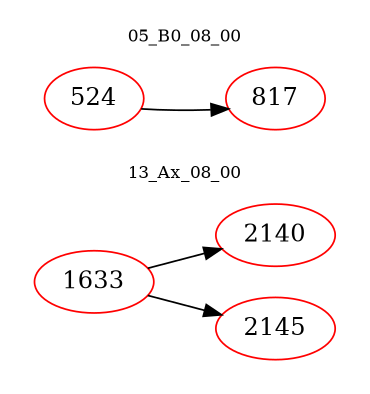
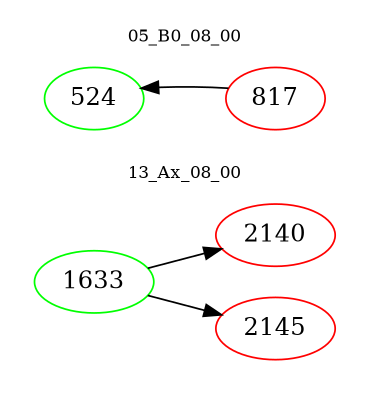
  digraph {
    rankdir=LR
    node [color=red]
    edge [color=black]
-   n1 [label=1633]
+   n1 [color=green label=1633]
    n2 [label=2145]
    n3 [label=2140]
-   n4 [label=524]
+   n4 [color=green label=524]
    n5 [label=817]
    subgraph cluster_1 {
      color=white
      fontsize=10
      label="13_Ax_08_00"
      n1
      n2
      n3
    }
    subgraph cluster_2 {
      color=white
      fontsize=10
      label="05_B0_08_00"
      n4
      n5
    }
    n1 -> n2
    n1 -> n3
-   n4 -> n5
+   n5 -> n4
  }
